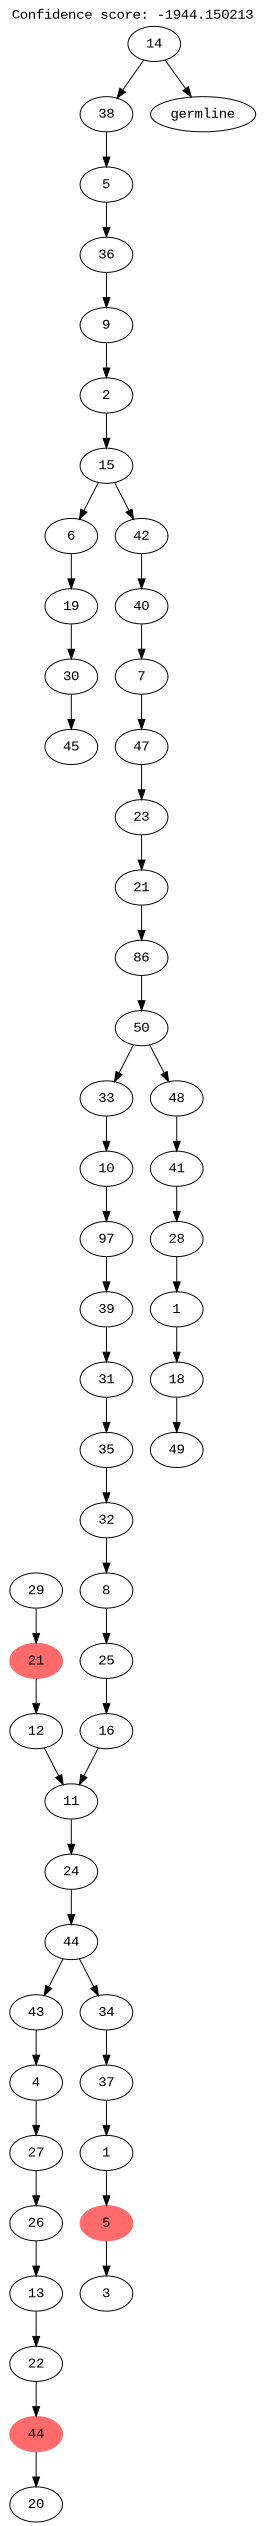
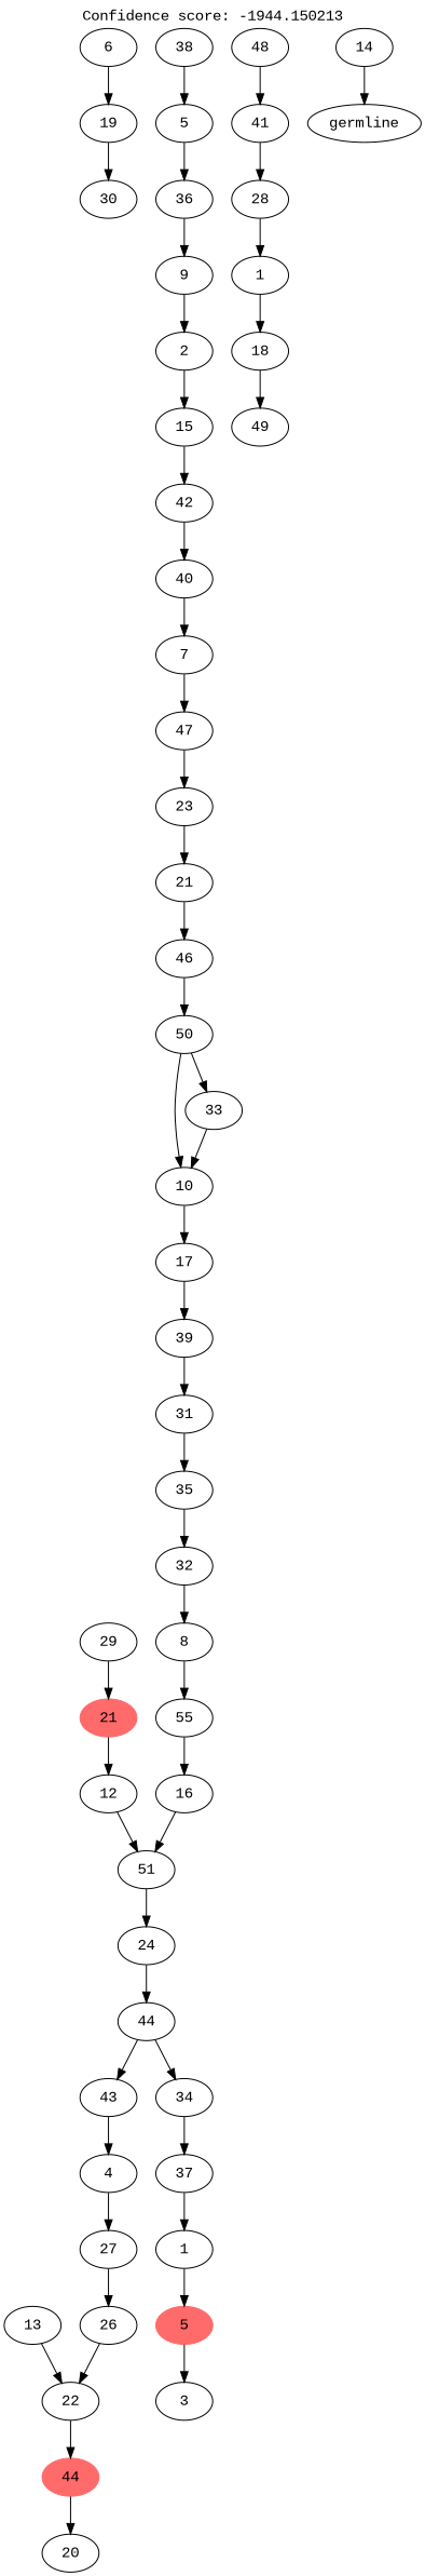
  digraph {
    fontname="Liberation Mono"
    label="Confidence score: -1944.150213"
    labelloc=t
    node [fontname="Liberation Mono"]
    edge [fontname="Liberation Mono"]
    n1 [label=30]
-   n2 [label=45]
    n3 [label=19]
    n4 [label=6]
    n5 [color=indianred1 label=44 style=filled]
    n6 [label=20]
    n7 [label=22]
    n8 [label=13]
    n9 [label=26]
    n10 [label=27]
    n11 [label=4]
    n12 [label=43]
    n13 [color=indianred1 label=5 style=filled]
    n14 [label=3]
    n15 [label=1]
    n16 [label=37]
    n17 [label=34]
    n18 [label=44]
    n19 [label=24]
-   n20 [label=11]
+   n20 [label=51]
    n21 [label=12]
    n22 [color=indianred1 label=21 style=filled]
    n23 [label=29]
    n24 [label=16]
-   n25 [label=25]
+   n25 [label=55]
    n26 [label=8]
    n27 [label=32]
    n28 [label=35]
    n29 [label=31]
    n30 [label=39]
-   n31 [label=97]
+   n31 [label=17]
    n32 [label=10]
    n33 [label=33]
    n34 [label=18]
    n35 [label=49]
    n36 [label=1]
    n37 [label=28]
    n38 [label=41]
    n39 [label=48]
    n40 [label=50]
-   n41 [label=86]
+   n41 [label=46]
    n42 [label=21]
    n43 [label=23]
    n44 [label=47]
    n45 [label=7]
    n46 [label=40]
    n47 [label=42]
    n48 [label=15]
    n49 [label=2]
    n50 [label=9]
    n51 [label=36]
    n52 [label=5]
    n53 [label=38]
    n54 [label=14]
    n55 [label=germline]
-   n1 -> n2
    n3 -> n1
    n4 -> n3
    n5 -> n6
    n7 -> n5
    n8 -> n7
-   n9 -> n8
+   n9 -> n7
    n10 -> n9
    n11 -> n10
    n12 -> n11
    n13 -> n14
    n15 -> n13
    n16 -> n15
    n17 -> n16
    n18 -> n12
    n18 -> n17
    n19 -> n18
    n20 -> n19
    n21 -> n20
    n22 -> n21
    n23 -> n22
    n24 -> n20
    n25 -> n24
    n26 -> n25
    n27 -> n26
    n28 -> n27
    n29 -> n28
    n30 -> n29
    n31 -> n30
    n32 -> n31
    n33 -> n32
    n34 -> n35
    n36 -> n34
    n37 -> n36
    n38 -> n37
    n39 -> n38
    n40 -> n33
-   n40 -> n39
+   n40 -> n32
    n41 -> n40
    n42 -> n41
    n43 -> n42
    n44 -> n43
    n45 -> n44
    n46 -> n45
    n47 -> n46
-   n48 -> n4
    n48 -> n47
    n49 -> n48
    n50 -> n49
    n51 -> n50
    n52 -> n51
    n53 -> n52
-   n54 -> n53
    n54 -> n55
  }
